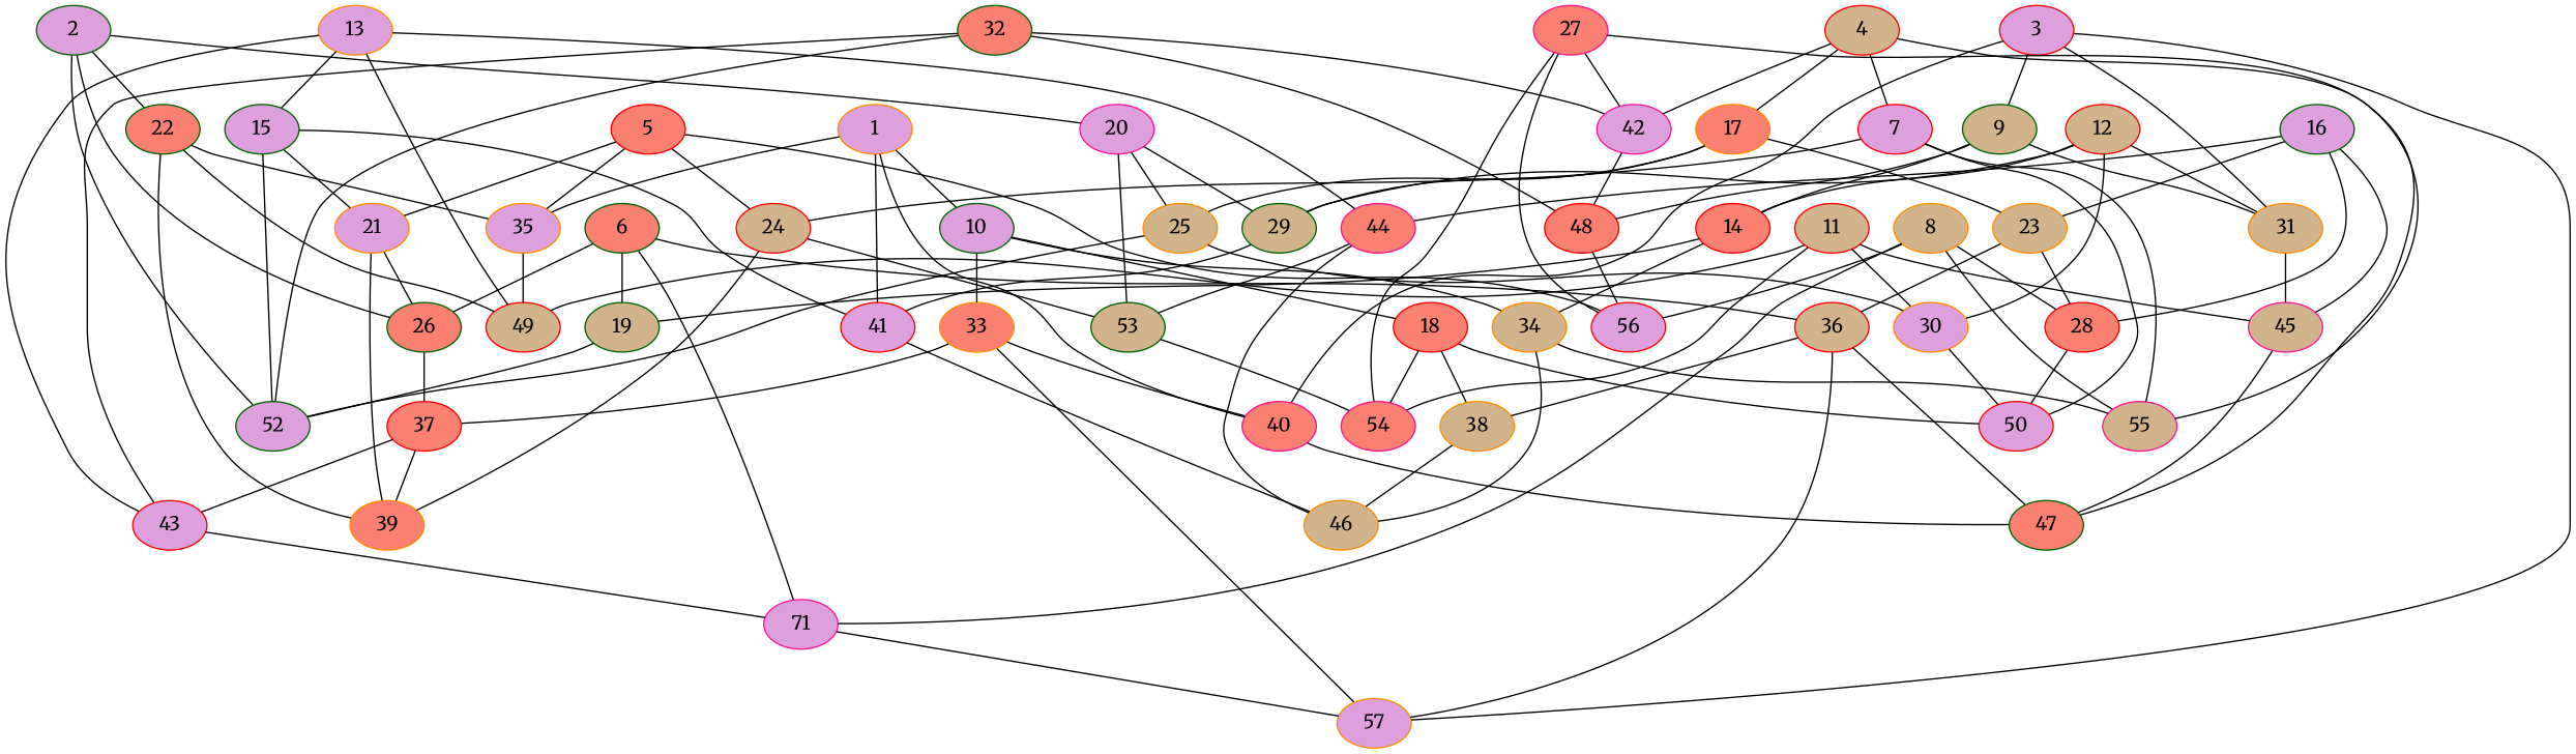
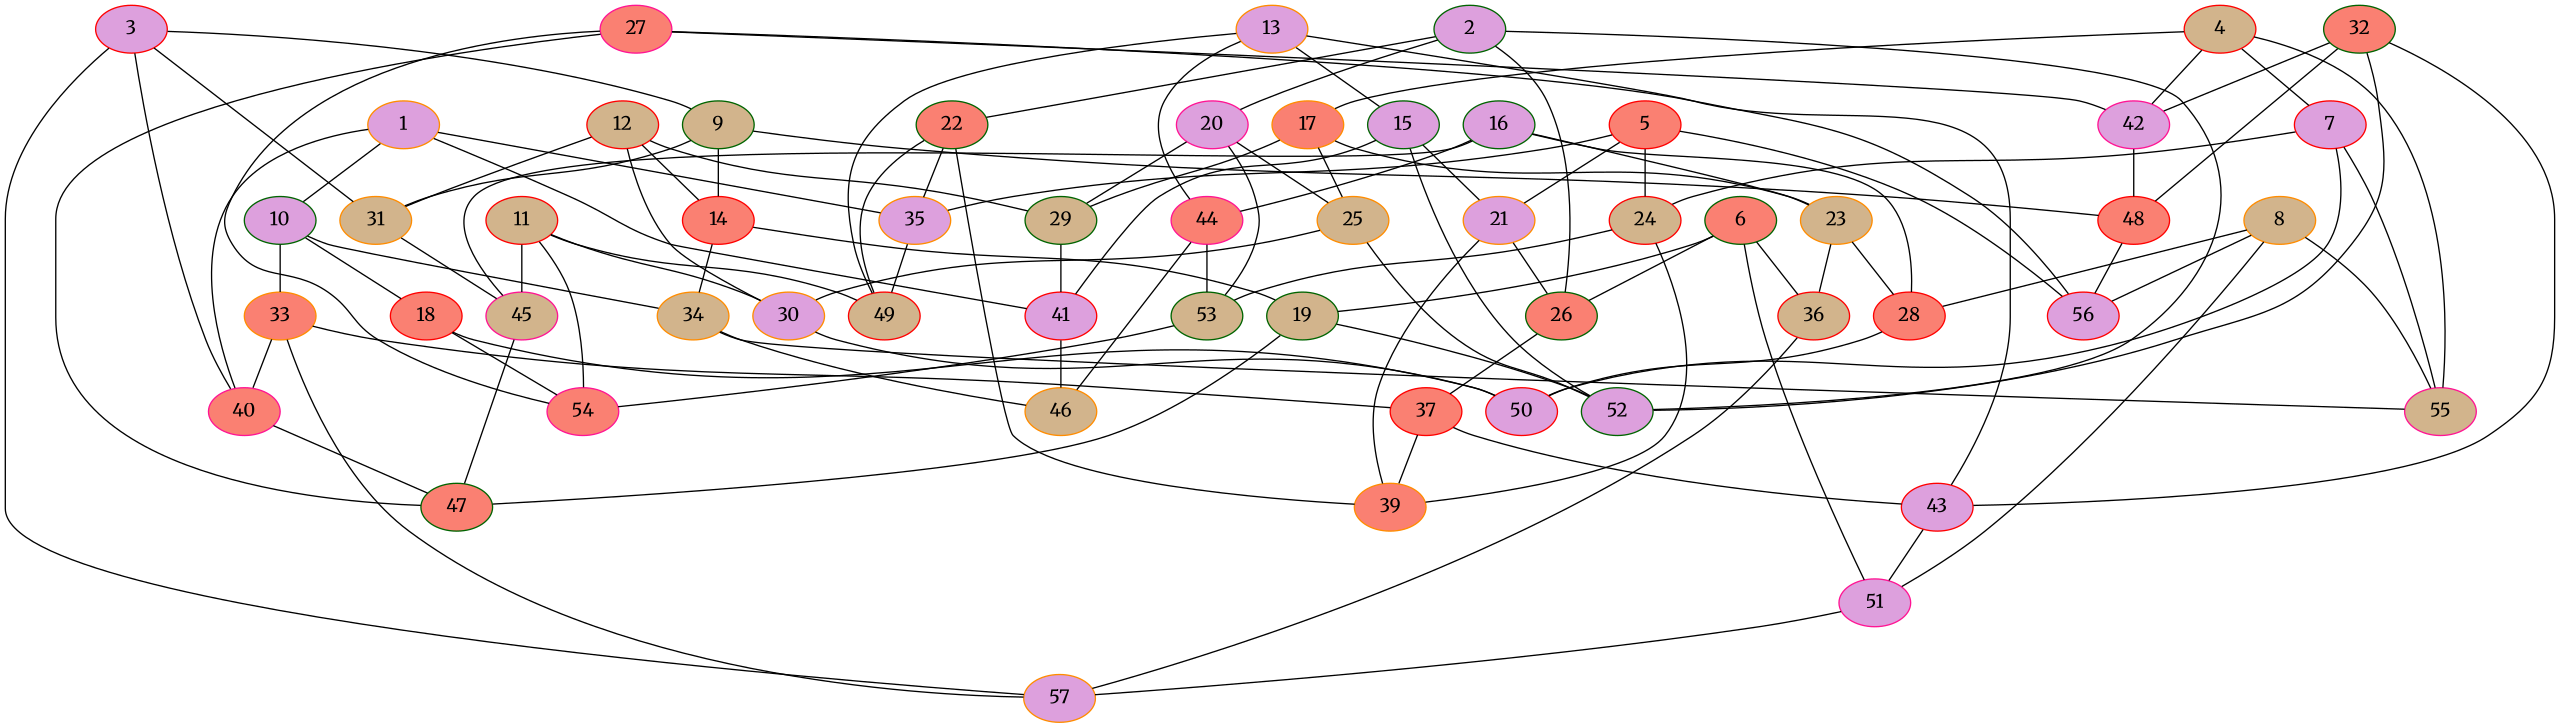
  graph {
    fontname=Merriweather
    node [color=red fillcolor=plum fontname=Merriweather style=filled]
    edge [fontname=Merriweather]
    1 [color=darkorange]
    10 [color=darkgreen]
    35 [color=darkorange]
    40 [color=deeppink fillcolor=salmon]
    41
    18 [fillcolor=salmon]
    33 [color=darkorange fillcolor=salmon]
    34 [color=darkorange fillcolor=tan]
    49 [fillcolor=tan]
    47 [color=darkgreen fillcolor=salmon]
    46 [color=darkorange fillcolor=tan]
    2 [color=darkgreen]
    20 [color=deeppink]
    22 [color=darkgreen fillcolor=salmon]
    26 [color=darkgreen fillcolor=salmon]
    52 [color=darkgreen]
    29 [color=darkgreen fillcolor=tan]
    25 [color=darkorange fillcolor=tan]
    53 [color=darkgreen fillcolor=tan]
    39 [color=darkorange fillcolor=salmon]
    37 [fillcolor=salmon]
-   38 [color=darkorange fillcolor=tan]
    3
    9 [color=darkgreen fillcolor=tan]
    31 [color=darkorange fillcolor=tan]
    57 [color=darkorange]
    14 [fillcolor=salmon]
    48 [fillcolor=salmon]
    45 [color=deeppink fillcolor=tan]
    4 [fillcolor=tan]
    7
    17 [color=darkorange fillcolor=salmon]
    42 [color=deeppink]
    55 [color=deeppink fillcolor=tan]
    24 [fillcolor=tan]
    50
    23 [color=darkorange fillcolor=tan]
    5 [fillcolor=salmon]
    21 [color=darkorange]
    56
    6 [color=darkgreen fillcolor=salmon]
    19 [color=darkgreen fillcolor=tan]
    36 [fillcolor=tan]
-   51 [color=deeppink label=71]
+   51 [color=deeppink]
    8 [color=darkorange fillcolor=tan]
    28 [fillcolor=salmon]
    54 [color=deeppink fillcolor=salmon]
    11 [fillcolor=tan]
    30 [color=darkorange]
    12 [fillcolor=tan]
    13 [color=darkorange]
    15 [color=darkgreen]
    43
    44 [color=deeppink fillcolor=salmon]
    16 [color=darkgreen]
    27 [color=deeppink fillcolor=salmon]
    32 [color=darkgreen fillcolor=salmon]
    1 -- 10
    1 -- 35
    1 -- 40
    1 -- 41
    10 -- 18
    10 -- 33
    10 -- 34
    35 -- 49
    40 -- 47
    41 -- 46
-   18 -- 38
    18 -- 50
    18 -- 54
    33 -- 40
    33 -- 37
    33 -- 57
    34 -- 46
    34 -- 55
    2 -- 20
    2 -- 22
    2 -- 26
    2 -- 52
    20 -- 29
    20 -- 25
    20 -- 53
    22 -- 35
    22 -- 49
    22 -- 39
    26 -- 37
    29 -- 41
    25 -- 52
    25 -- 30
    53 -- 54
    37 -- 39
    37 -- 43
-   38 -- 46
    3 -- 40
    3 -- 9
    3 -- 31
    3 -- 57
    9 -- 31
    9 -- 14
    9 -- 48
    31 -- 45
    14 -- 34
    14 -- 19
    48 -- 56
    45 -- 47
    4 -- 7
    4 -- 17
    4 -- 42
    4 -- 55
    7 -- 55
    7 -- 24
    7 -- 50
    17 -- 29
    17 -- 25
    17 -- 23
    42 -- 48
    24 -- 53
    24 -- 39
    23 -- 36
    23 -- 28
    5 -- 35
    5 -- 24
    5 -- 21
    5 -- 56
    21 -- 26
    21 -- 39
    6 -- 26
    6 -- 19
    6 -- 36
    6 -- 51
-   36 -- 47
+   19 -- 47
    19 -- 52
-   36 -- 38
    36 -- 57
    51 -- 57
    8 -- 55
    8 -- 56
    8 -- 51
    8 -- 28
    28 -- 50
    11 -- 49
    11 -- 45
    11 -- 54
    11 -- 30
    30 -- 50
    12 -- 29
    12 -- 31
    12 -- 14
    12 -- 30
    13 -- 49
    13 -- 15
    13 -- 43
    13 -- 44
    15 -- 41
    15 -- 52
    15 -- 21
    43 -- 51
    44 -- 46
    44 -- 53
    16 -- 45
    16 -- 23
    16 -- 28
    16 -- 44
    27 -- 47
    27 -- 42
    27 -- 56
    27 -- 54
    32 -- 52
    32 -- 48
    32 -- 42
    32 -- 43
  }
